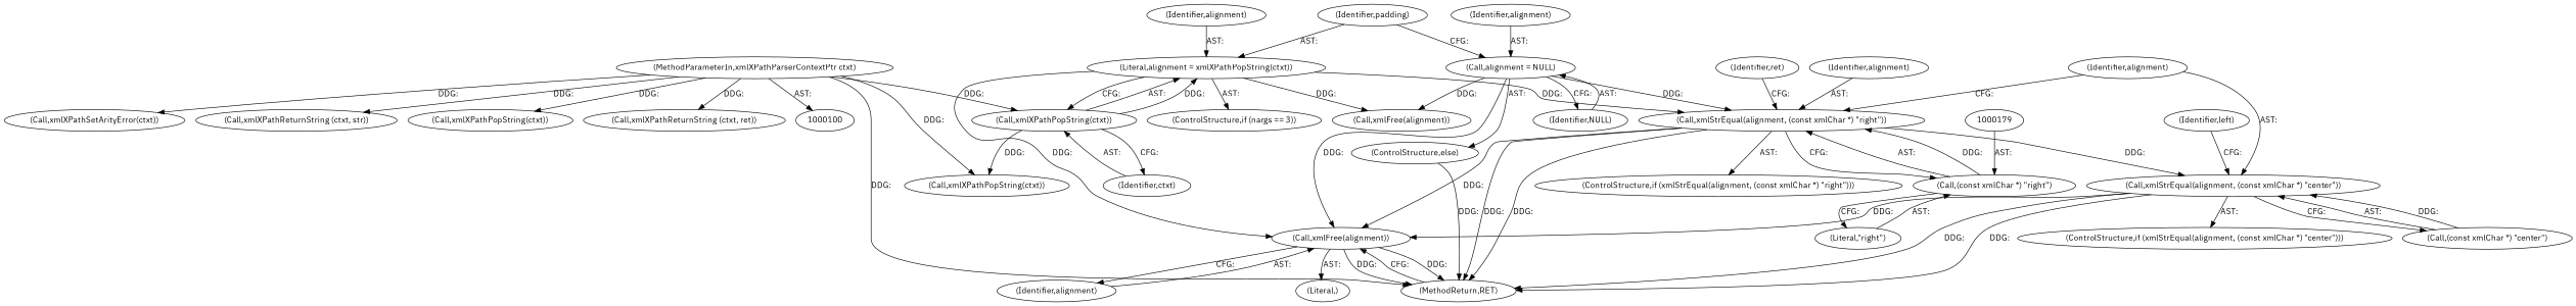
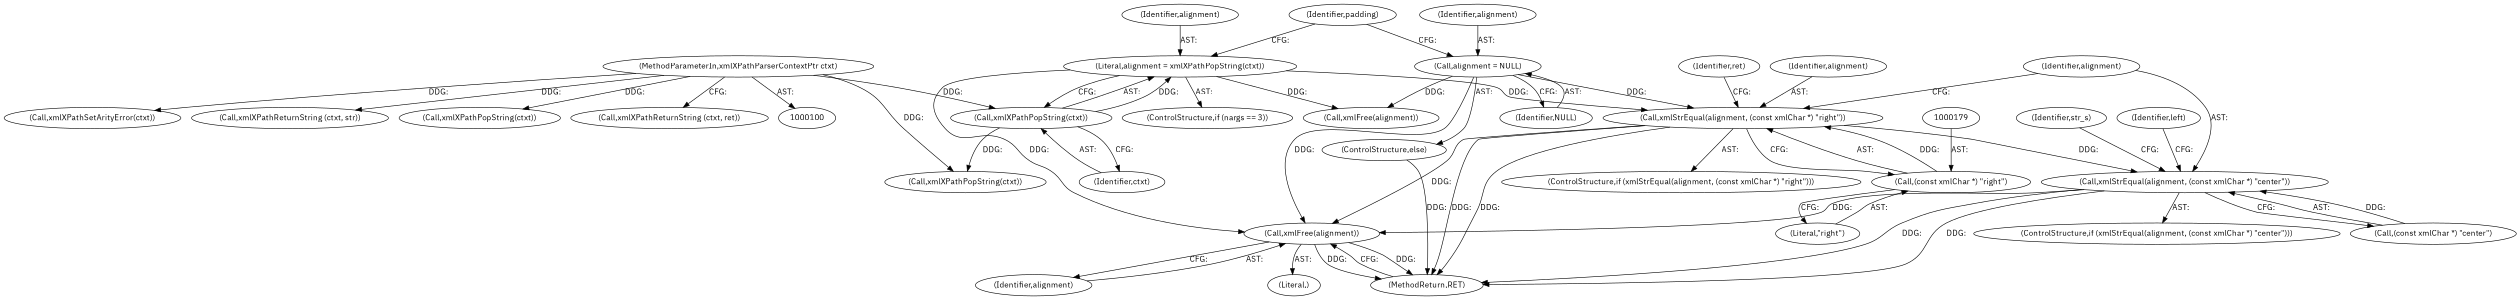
  digraph {
    fontname="IBM Plex Sans"
    node [fontname="IBM Plex Sans"]
    edge [fontname="IBM Plex Sans"]
    n1 [label="(Call,xmlStrEqual(alignment, (const xmlChar *) \"right\"))"]
    n2 [label="(Call,(const xmlChar *) \"right\")"]
    n3 [label="(Call,xmlStrEqual(alignment, (const xmlChar *) \"center\"))"]
    n4 [label="(Call,xmlFree(alignment))"]
    n5 [label="(ControlStructure,if (xmlStrEqual(alignment, (const xmlChar *) \"right\")))"]
    n6 [label="(MethodReturn,RET)"]
    n7 [label="(Literal,\"right\")"]
    n8 [label="(ControlStructure,if (xmlStrEqual(alignment, (const xmlChar *) \"center\")))"]
    n9 [label="(Call,(const xmlChar *) \"center\")"]
    n10 [label="(Identifier,alignment)"]
    n11 [label="(Literal,)"]
    n12 [label="(Call,alignment = NULL)"]
    n13 [label="(Call,xmlFree(alignment))"]
    n14 [label="(Identifier,NULL)"]
    n15 [label="(ControlStructure,else)"]
    n16 [label="(Literal,alignment = xmlXPathPopString(ctxt))"]
    n17 [label="(Call,xmlXPathPopString(ctxt))"]
    n18 [label="(ControlStructure,if (nargs == 3))"]
    n19 [label="(Identifier,ctxt)"]
    n20 [label="(Call,xmlXPathPopString(ctxt))"]
    n21 [label="(MethodParameterIn,xmlXPathParserContextPtr ctxt)"]
    n22 [label="(Call,xmlXPathSetArityError(ctxt))"]
    n23 [label="(Call,xmlXPathReturnString (ctxt, str))"]
    n24 [label="(Call,xmlXPathPopString(ctxt))"]
    n25 [label="(Call,xmlXPathReturnString (ctxt, ret))"]
    1000100
    n27 [label="(Identifier,alignment)"]
    n28 [label="(Identifier,left)"]
    n29 [label="(Identifier,padding)"]
    n30 [label="(Identifier,ret)"]
    n31 [label="(Identifier,alignment)"]
    n32 [label="(Identifier,alignment)"]
    n33 [label="(Identifier,alignment)"]
+   n34 [label="(Identifier,str_s)"]
    1000179
    n1 -> n2 [label="CFG: "]
    n1 -> n3 [label="DDG: "]
    n1 -> n4 [label="DDG: "]
    n1 -> n5 [label="AST: "]
    n1 -> n6 [label="DDG: "]
    n1 -> n6 [label="DDG: "]
    n2 -> n1 [label="AST: "]
    n2 -> n1 [label="DDG: "]
    n2 -> n7 [label="CFG: "]
    n3 -> n4 [label="DDG: "]
    n3 -> n6 [label="DDG: "]
    n3 -> n6 [label="DDG: "]
    n3 -> n8 [label="AST: "]
    n3 -> n9 [label="CFG: "]
    n4 -> n6 [label="DDG: "]
    n4 -> n6 [label="DDG: "]
    n4 -> n10 [label="CFG: "]
    n4 -> n11 [label="AST: "]
    n6 -> n4 [label="CFG: "]
    n7 -> n2 [label="AST: "]
    n9 -> n3 [label="AST: "]
    n9 -> n3 [label="DDG: "]
    n10 -> n4 [label="AST: "]
    n12 -> n1 [label="DDG: "]
    n12 -> n4 [label="DDG: "]
    n12 -> n13 [label="DDG: "]
    n12 -> n14 [label="CFG: "]
    n12 -> n15 [label="AST: "]
    n14 -> n12 [label="AST: "]
    n15 -> n6 [label="DDG: "]
    n16 -> n1 [label="DDG: "]
    n16 -> n4 [label="DDG: "]
    n16 -> n13 [label="DDG: "]
    n16 -> n17 [label="CFG: "]
    n16 -> n18 [label="AST: "]
    n17 -> n16 [label="AST: "]
    n17 -> n16 [label="DDG: "]
    n17 -> n19 [label="CFG: "]
    n17 -> n20 [label="DDG: "]
    n19 -> n17 [label="AST: "]
-   n21 -> n6 [label="DDG: "]
    n21 -> n17 [label="DDG: "]
    n21 -> n20 [label="DDG: "]
    n21 -> n22 [label="DDG: "]
    n21 -> n23 [label="DDG: "]
    n21 -> n24 [label="DDG: "]
-   n21 -> n25 [label="DDG: "]
+   n21 -> n25 [label="CFG: "]
    n21 -> 1000100 [label="AST: "]
    n27 -> n1 [label="CFG: "]
    n27 -> n3 [label="AST: "]
    n28 -> n3 [label="CFG: "]
    n29 -> n12 [label="CFG: "]
-   n29 -> n16 [label="AST: "]
+   n29 -> n16 [label="CFG: "]
    n30 -> n1 [label="CFG: "]
    n31 -> n16 [label="AST: "]
    n32 -> n1 [label="AST: "]
    n33 -> n12 [label="AST: "]
+   n34 -> n3 [label="CFG: "]
    1000179 -> n2 [label="AST: "]
  }
